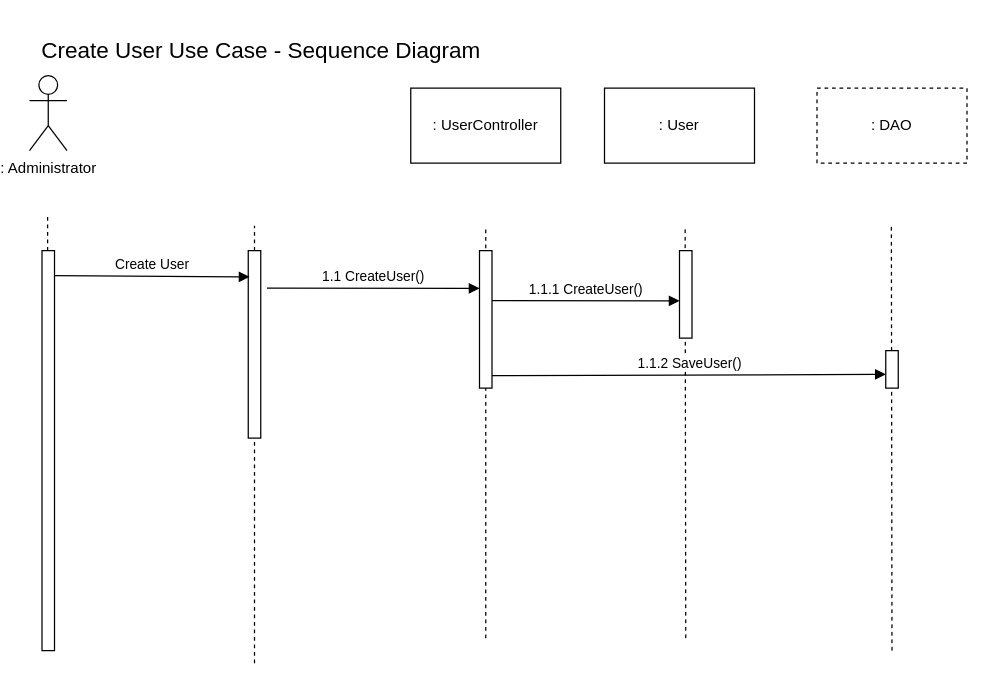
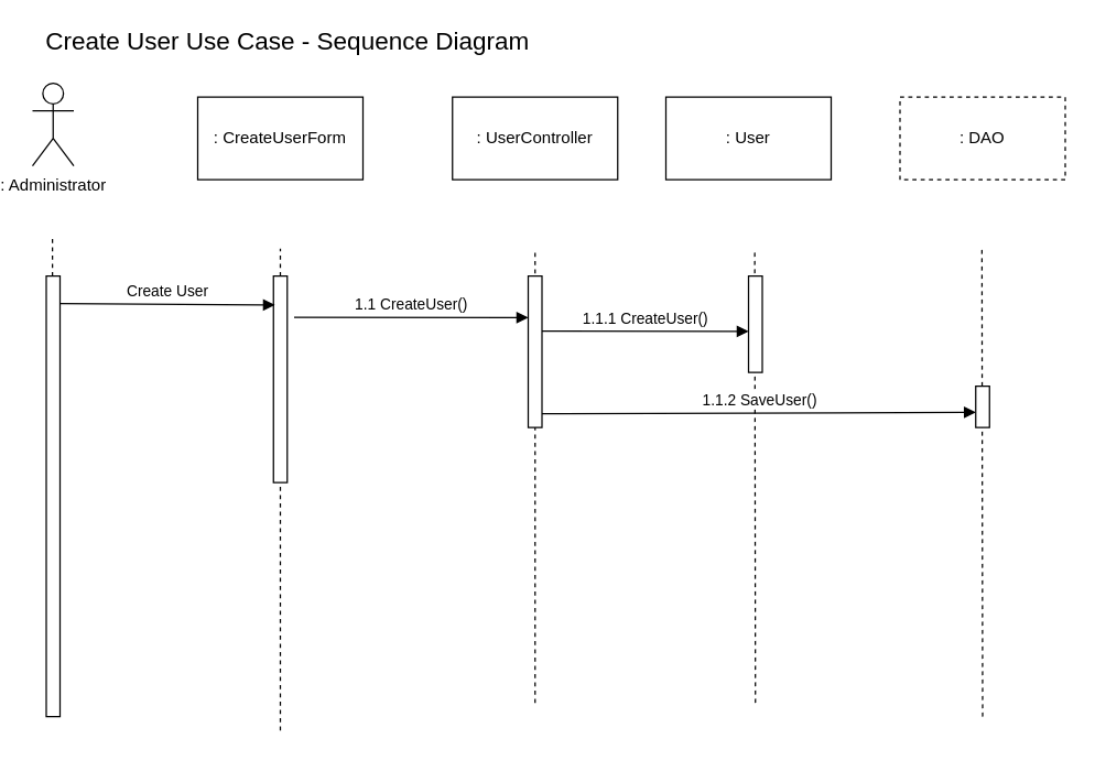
  <mxCell id="0" />
  <mxCell id="1" parent="0" />
  <mxCell id="2" value="" style="endArrow=none;dashed=1;html=1;" edge="1" parent="1"><mxGeometry width="50" height="50" relative="1" as="geometry"><mxPoint x="710" y="520" as="sourcePoint" /><mxPoint x="709.5" y="180" as="targetPoint" /></mxGeometry></mxCell>
  <mxCell id="3" value="" style="endArrow=none;dashed=1;html=1;" edge="1" parent="1"><mxGeometry width="50" height="50" relative="1" as="geometry"><mxPoint x="545" y="510" as="sourcePoint" /><mxPoint x="544.5" y="180" as="targetPoint" /></mxGeometry></mxCell>
  <mxCell id="4" value=": Administrator" style="shape=umlActor;verticalLabelPosition=bottom;labelBackgroundColor=#ffffff;verticalAlign=top;html=1;outlineConnect=0;" vertex="1" parent="1"><mxGeometry x="20" y="60" width="30" height="60" as="geometry" /></mxCell>
  <mxCell id="5" value="" style="endArrow=none;dashed=1;html=1;" edge="1" parent="1" source="6"><mxGeometry width="50" height="50" relative="1" as="geometry"><mxPoint x="34.5" y="520" as="sourcePoint" /><mxPoint x="34.5" y="170" as="targetPoint" /></mxGeometry></mxCell>
  <mxCell id="6" value="" style="html=1;points=[];perimeter=orthogonalPerimeter;" vertex="1" parent="1"><mxGeometry x="30" y="200" width="10" height="320" as="geometry" /></mxCell>
  <mxCell id="7" value="" style="endArrow=none;dashed=1;html=1;" edge="1" parent="1" target="6"><mxGeometry width="50" height="50" relative="1" as="geometry"><mxPoint x="34.5" y="520" as="sourcePoint" /><mxPoint x="34.5" y="170" as="targetPoint" /></mxGeometry></mxCell>
+ <mxCell id="8" value=": CreateUserForm" style="rounded=0;whiteSpace=wrap;html=1;" vertex="1" parent="1"><mxGeometry x="140" y="70" width="120" height="60" as="geometry" /></mxCell>
  <mxCell id="9" value=": UserController" style="rounded=0;whiteSpace=wrap;html=1;" vertex="1" parent="1"><mxGeometry x="325" y="70" width="120" height="60" as="geometry" /></mxCell>
  <mxCell id="10" value=": User" style="rounded=0;whiteSpace=wrap;html=1;" vertex="1" parent="1"><mxGeometry x="480" y="70" width="120" height="60" as="geometry" /></mxCell>
  <mxCell id="11" value="" style="endArrow=none;dashed=1;html=1;" edge="1" parent="1" source="12"><mxGeometry width="50" height="50" relative="1" as="geometry"><mxPoint x="66.5" y="530" as="sourcePoint" /><mxPoint x="200" y="180" as="targetPoint" /></mxGeometry></mxCell>
  <mxCell id="12" value="" style="html=1;points=[];perimeter=orthogonalPerimeter;" vertex="1" parent="1"><mxGeometry x="195" y="200" width="10" height="150" as="geometry" /></mxCell>
  <mxCell id="13" value="" style="endArrow=none;dashed=1;html=1;" edge="1" parent="1" target="12"><mxGeometry width="50" height="50" relative="1" as="geometry"><mxPoint x="200" y="530" as="sourcePoint" /><mxPoint x="66.5" y="180" as="targetPoint" /></mxGeometry></mxCell>
  <mxCell id="14" value="Create User" style="html=1;verticalAlign=bottom;endArrow=block;entryX=0.1;entryY=0.14;entryDx=0;entryDy=0;entryPerimeter=0;" edge="1" parent="1" target="12"><mxGeometry width="80" relative="1" as="geometry"><mxPoint x="40" y="220" as="sourcePoint" /><mxPoint x="180" y="230" as="targetPoint" /></mxGeometry></mxCell>
  <mxCell id="15" value="" style="endArrow=none;dashed=1;html=1;" edge="1" parent="1"><mxGeometry width="50" height="50" relative="1" as="geometry"><mxPoint x="385" y="510" as="sourcePoint" /><mxPoint x="385" y="180" as="targetPoint" /></mxGeometry></mxCell>
  <mxCell id="16" value="" style="html=1;points=[];perimeter=orthogonalPerimeter;" vertex="1" parent="1"><mxGeometry x="380" y="200" width="10" height="110" as="geometry" /></mxCell>
  <mxCell id="17" value="1.1 CreateUser()" style="html=1;verticalAlign=bottom;endArrow=block;entryX=0;entryY=0.063;entryDx=0;entryDy=0;entryPerimeter=0;" edge="1" parent="1"><mxGeometry width="80" relative="1" as="geometry"><mxPoint x="210" y="230" as="sourcePoint" /><mxPoint x="380" y="230.16" as="targetPoint" /></mxGeometry></mxCell>
  <mxCell id="18" value="" style="html=1;points=[];perimeter=orthogonalPerimeter;" vertex="1" parent="1"><mxGeometry x="540" y="200" width="10" height="70" as="geometry" /></mxCell>
  <mxCell id="19" value="1.1.1 CreateUser()" style="html=1;verticalAlign=bottom;endArrow=block;entryX=0;entryY=0.063;entryDx=0;entryDy=0;entryPerimeter=0;" edge="1" parent="1"><mxGeometry width="80" relative="1" as="geometry"><mxPoint x="390" y="240" as="sourcePoint" /><mxPoint x="540" y="240.16" as="targetPoint" /></mxGeometry></mxCell>
  <mxCell id="20" value=": DAO" style="rounded=0;whiteSpace=wrap;html=1;dashed=1;" vertex="1" parent="1"><mxGeometry x="650" y="70" width="120" height="60" as="geometry" /></mxCell>
  <mxCell id="21" value="" style="html=1;points=[];perimeter=orthogonalPerimeter;" vertex="1" parent="1"><mxGeometry x="705" y="280" width="10" height="30" as="geometry" /></mxCell>
  <mxCell id="22" value="1.1.2 SaveUser()" style="html=1;verticalAlign=bottom;endArrow=block;entryX=0;entryY=0.633;entryDx=0;entryDy=0;entryPerimeter=0;" edge="1" parent="1" target="21"><mxGeometry width="80" relative="1" as="geometry"><mxPoint x="390" y="300" as="sourcePoint" /><mxPoint x="700" y="300" as="targetPoint" /></mxGeometry></mxCell>
- <mxCell id="23" value="&lt;font style=&quot;font-size: 18px&quot;&gt;Create User Use Case - Sequence Diagram&lt;/font&gt;" style="text;html=1;align=center;verticalAlign=middle;resizable=0;points=[];autosize=1;" vertex="1" parent="1"><mxGeometry x="20" y="30" width="370" height="20" as="geometry" /></mxCell>
+ <mxCell id="23" value="&lt;font style=&quot;font-size: 18px&quot;&gt;Create User Use Case - Sequence Diagram&lt;/font&gt;" style="text;html=1;align=center;verticalAlign=middle;resizable=0;points=[];autosize=1;" vertex="1" parent="1"><mxGeometry x="20" y="20" width="370" height="20" as="geometry" /></mxCell>
